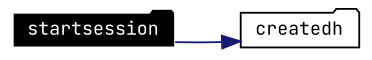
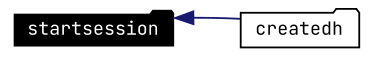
  digraph {
    rankdir=LR
    fontname="JetBrains Mono"
    node [fontname="JetBrains Mono" fontsize=10 shape=folder]
    n1 [color=white fillcolor=black fontcolor=white height=0.2 label=startsession style=filled width=0.4]
    n2 [color=black height=0.2 label=createdh width=0.4]
-   n1 -> n2 [color=midnightblue fontname="JetBrains Mono" fontsize=10 labelfontname=Helvetica labelfontsize=10 style=solid]
+   n2 -> n1 [color=midnightblue fontname="JetBrains Mono" fontsize=10 labelfontname=Helvetica labelfontsize=10 style=solid]
  }
